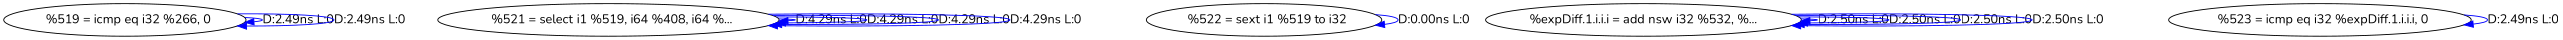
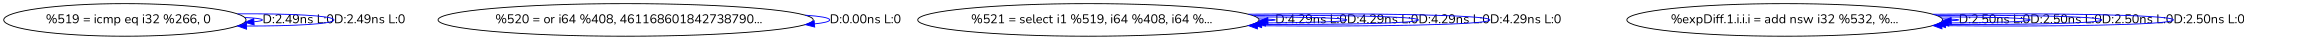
  digraph {
    fontname=Nunito
    node [fontname=Nunito]
    edge [color=blue fontname=Nunito]
    n1 [label="  %519 = icmp eq i32 %266, 0"]
+   n2 [label="  %520 = or i64 %408, 461168601842738790..."]
    n3 [label="  %521 = select i1 %519, i64 %408, i64 %..."]
-   n4 [label="  %522 = sext i1 %519 to i32"]
    n5 [label="%expDiff.1.i.i.i = add nsw i32 %532, %..."]
-   n6 [label="  %523 = icmp eq i32 %expDiff.1.i.i.i, 0"]
    n1 -> n1 [label="D:2.49ns L:0"]
    n1 -> n1 [label="D:2.49ns L:0"]
+   n2 -> n2 [label="D:0.00ns L:0"]
    n3 -> n3 [label="D:4.29ns L:0"]
    n3 -> n3 [label="D:4.29ns L:0"]
    n3 -> n3 [label="D:4.29ns L:0"]
    n3 -> n3 [label="D:4.29ns L:0"]
-   n4 -> n4 [label="D:0.00ns L:0"]
    n5 -> n5 [label="D:2.50ns L:0"]
    n5 -> n5 [label="D:2.50ns L:0"]
    n5 -> n5 [label="D:2.50ns L:0"]
    n5 -> n5 [label="D:2.50ns L:0"]
-   n6 -> n6 [label="D:2.49ns L:0"]
  }
